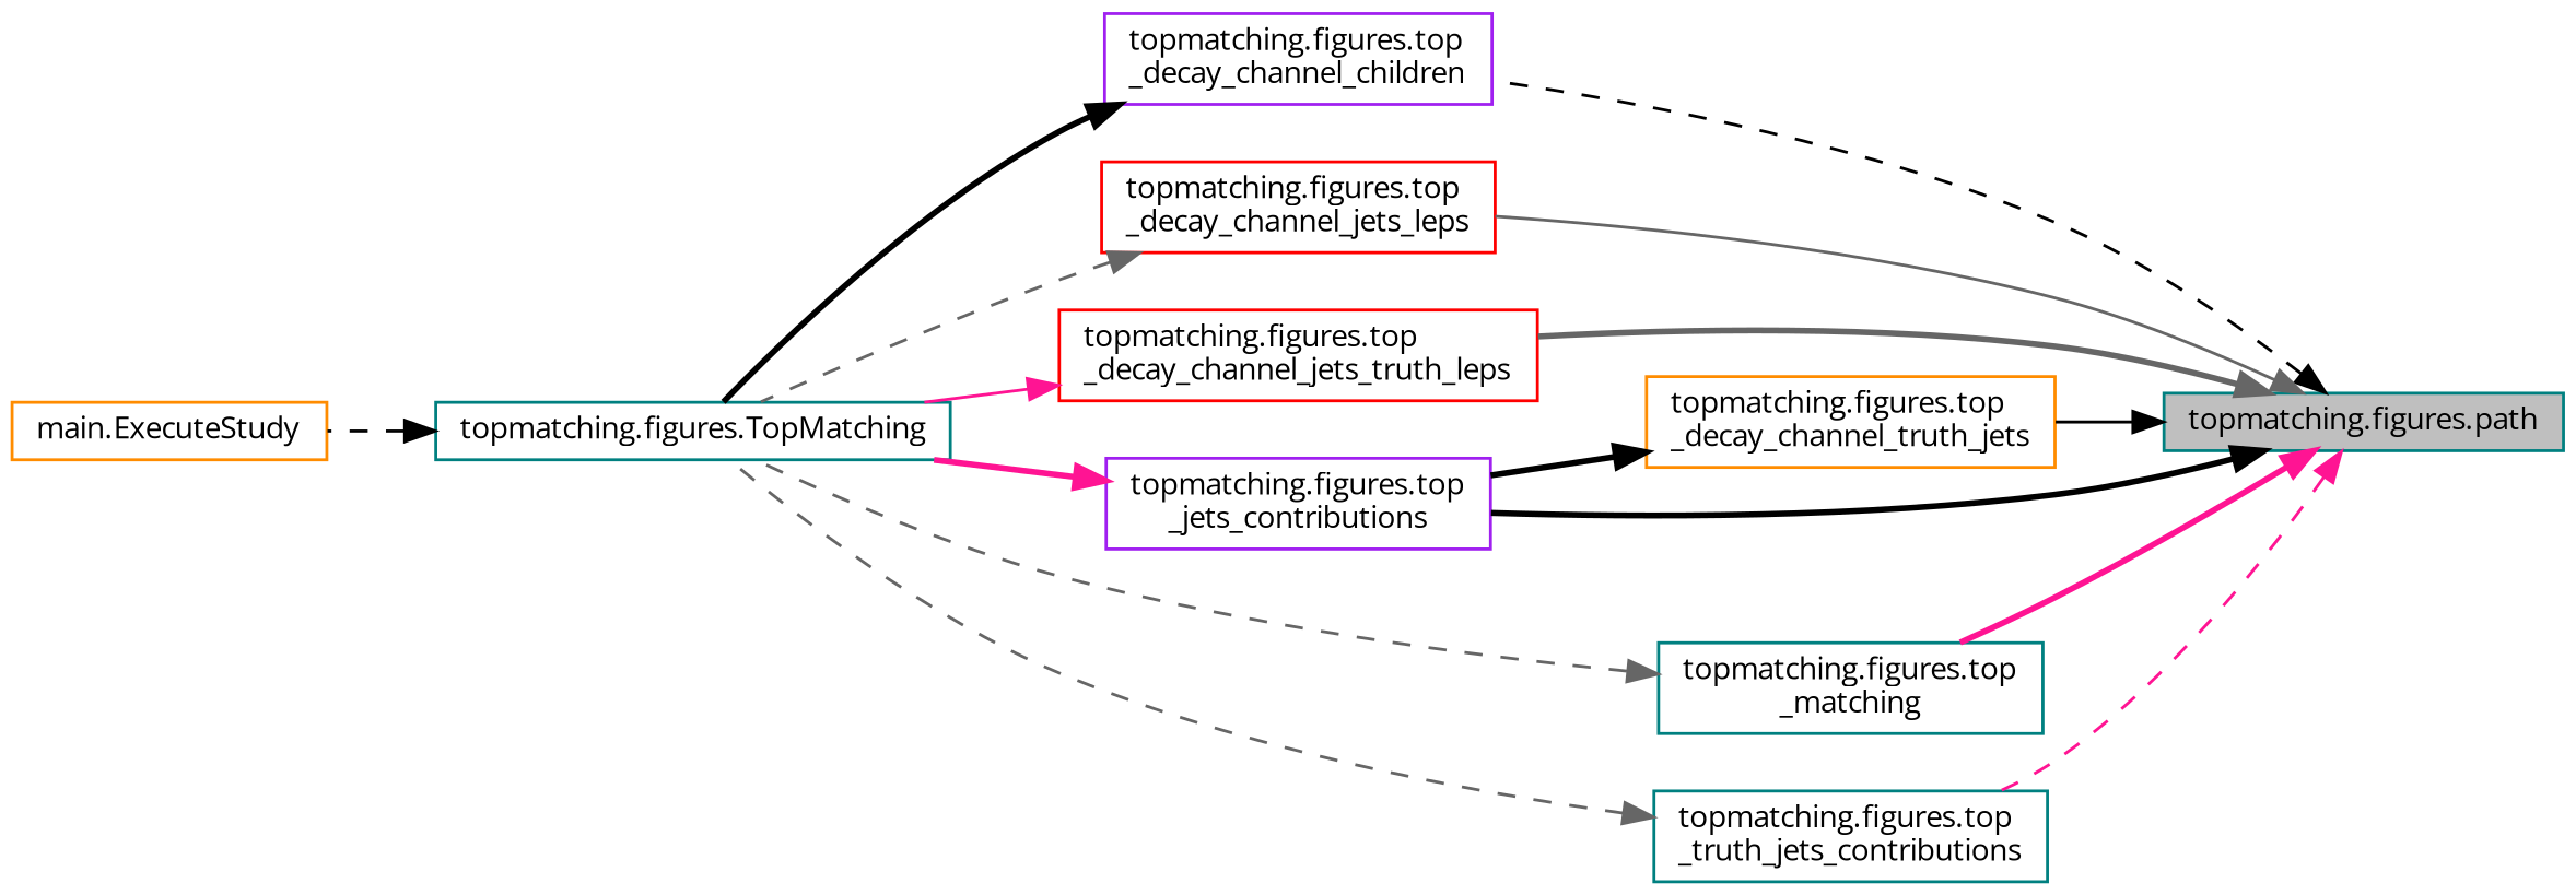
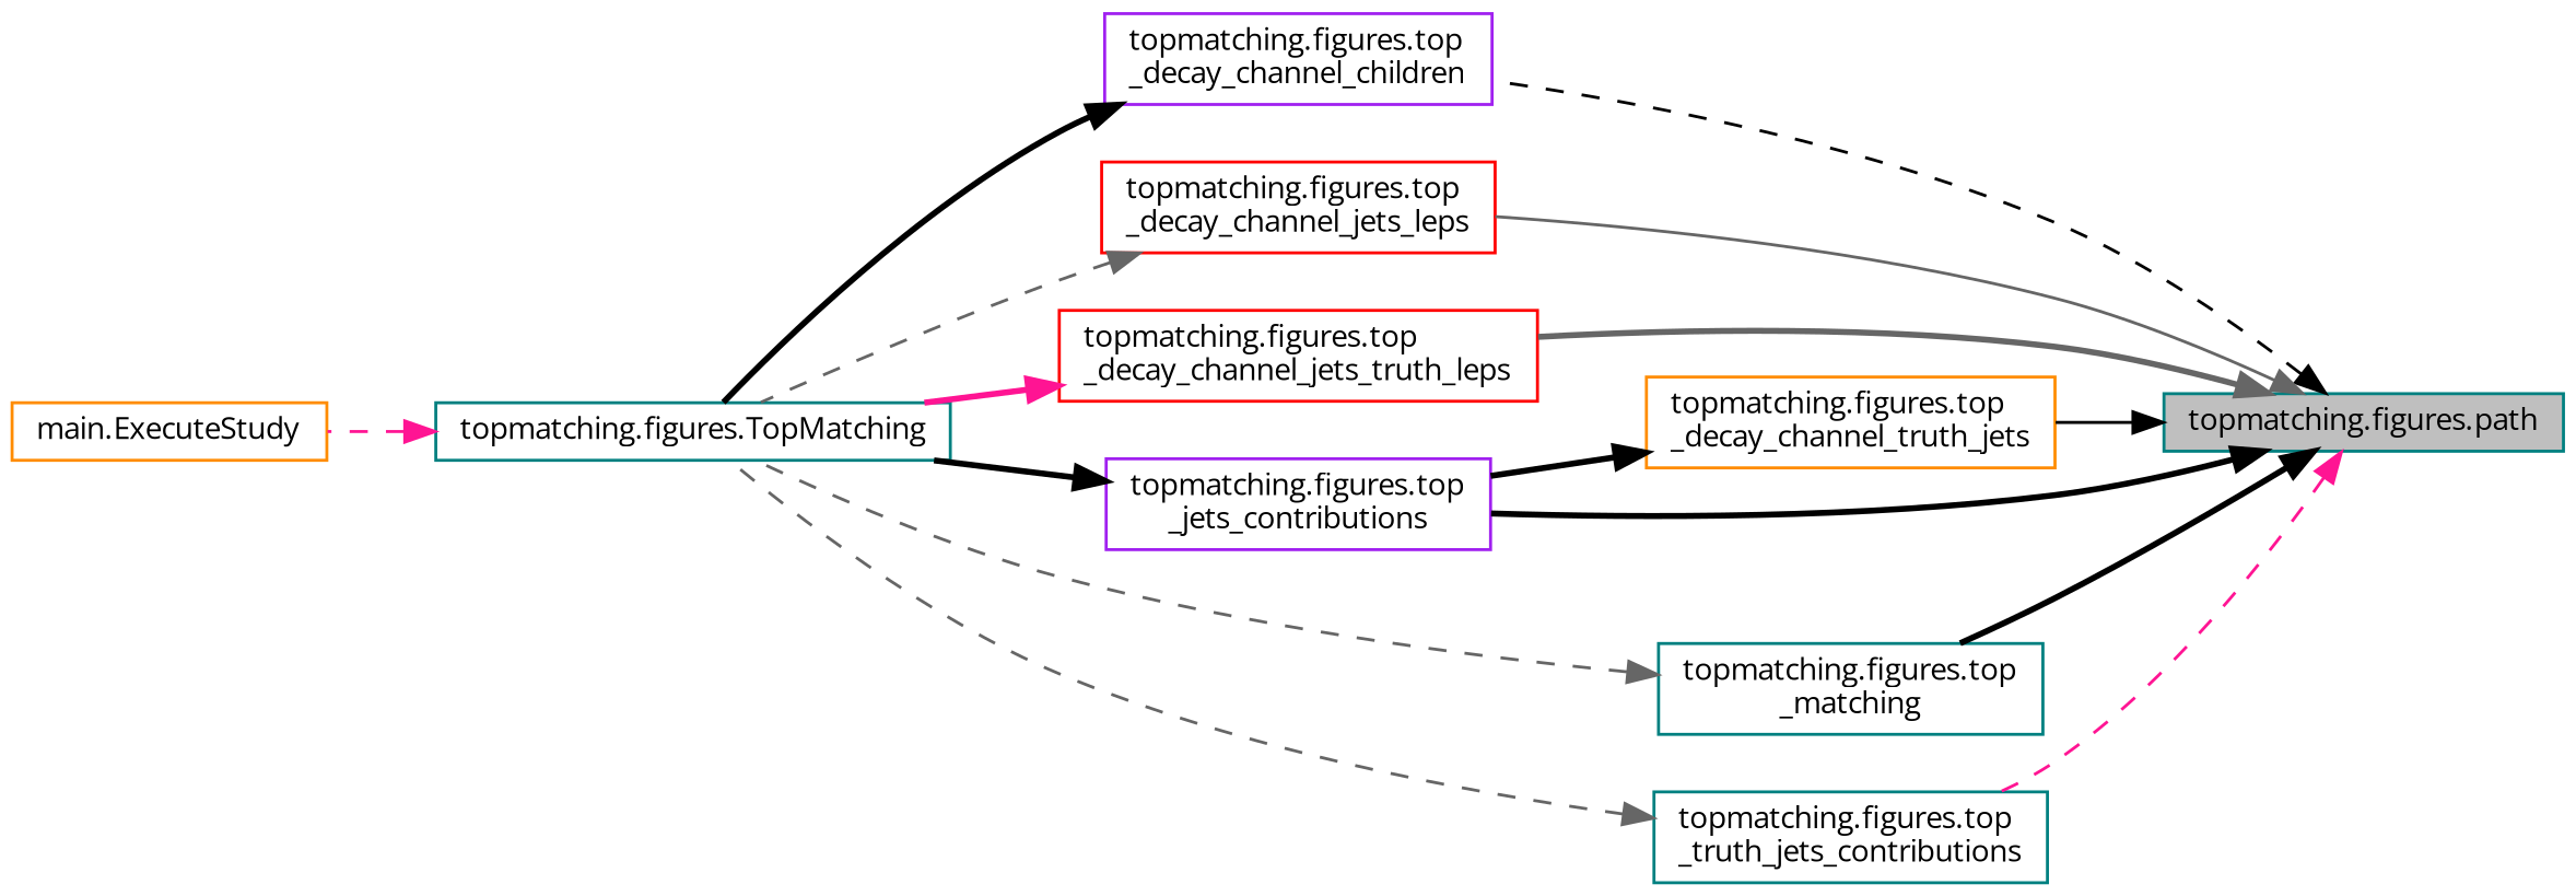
  digraph {
    fontname="Open Sans"
    rankdir=RL
    node [color=teal fillcolor=white fontname="Open Sans" fontsize=10 shape=record style=filled]
    edge [color=black dir=back fontname="Open Sans" fontsize=10 labelfontname=Helvetica labelfontsize=10 style=bold]
    n1 [fillcolor=grey75 fontcolor=black height=0.2 label="topmatching.figures.path" width=0.4]
    n2 [color=purple height=0.2 label="topmatching.figures.top\l_decay_channel_children" width=0.4]
    n3 [color=red height=0.2 label="topmatching.figures.top\l_decay_channel_jets_leps" width=0.4]
    n4 [color=red height=0.2 label="topmatching.figures.top\l_decay_channel_jets_truth_leps" width=0.4]
    n5 [color=darkorange height=0.2 label="topmatching.figures.top\l_decay_channel_truth_jets" width=0.4]
    n6 [color=purple height=0.2 label="topmatching.figures.top\l_jets_contributions" width=0.4]
    n7 [height=0.2 label="topmatching.figures.top\l_matching" width=0.4]
    n8 [height=0.2 label="topmatching.figures.top\l_truth_jets_contributions" width=0.4]
    n9 [height=0.2 label="topmatching.figures.TopMatching" width=0.4]
    n10 [color=darkorange height=0.2 label="main.ExecuteStudy" width=0.4]
    n1 -> n2 [style=dashed]
    n1 -> n3 [color=gray40 style=solid]
    n1 -> n4 [color=gray40]
    n1 -> n5 [style=solid]
    n1 -> n6
-   n1 -> n7 [color=deeppink]
+   n1 -> n7
    n1 -> n8 [color=deeppink style=dashed]
    n2 -> n9
    n3 -> n9 [color=gray40 style=dashed]
-   n4 -> n9 [color=deeppink style=solid]
+   n4 -> n9 [color=deeppink]
    n5 -> n6
-   n6 -> n9 [color=deeppink]
+   n6 -> n9
    n7 -> n9 [color=gray40 style=dashed]
    n8 -> n9 [color=gray40 style=dashed]
-   n9 -> n10 [style=dashed]
+   n9 -> n10 [color=deeppink style=dashed]
  }
